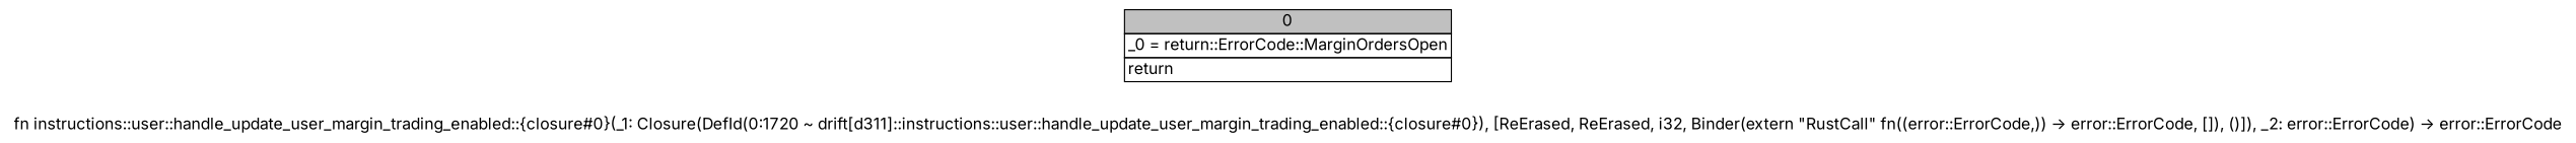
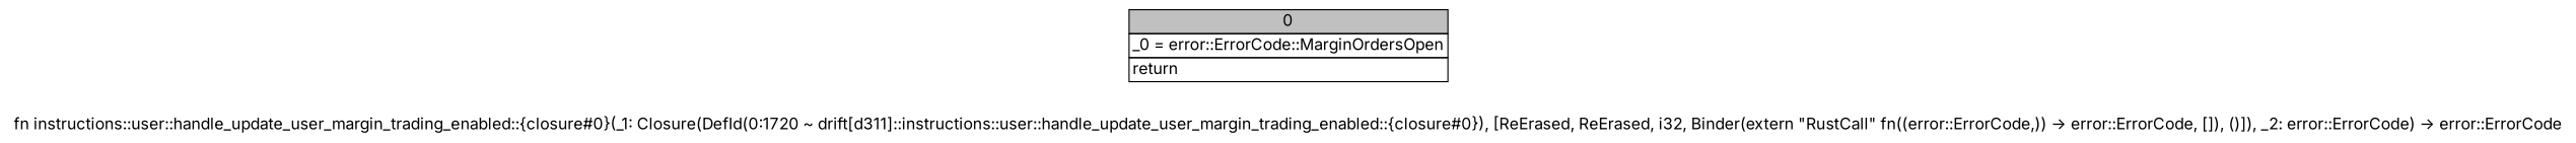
  digraph {
    fontname=Inter
    label=<fn instructions::user::handle_update_user_margin_trading_enabled::{closure#0}(_1: Closure(DefId(0:1720 ~ drift[d311]::instructions::user::handle_update_user_margin_trading_enabled::{closure#0}), [ReErased, ReErased, i32, Binder(extern &quot;RustCall&quot; fn((error::ErrorCode,)) -&gt; error::ErrorCode, []), ()]), _2: error::ErrorCode) -&gt; error::ErrorCode<br align="left"/>>
-   n1 [fontname=Inter label=<<table border="0" cellborder="1" cellspacing="0"><tr><td bgcolor="gray" align="center" colspan="1">0</td></tr><tr><td align="left" balign="left">_0 = return::ErrorCode::MarginOrdersOpen<br/></td></tr><tr><td align="left">return</td></tr></table>> shape=none]
+   n1 [fontname=Inter label=<<table border="0" cellborder="1" cellspacing="0"><tr><td bgcolor="gray" align="center" colspan="1">0</td></tr><tr><td align="left" balign="left">_0 = error::ErrorCode::MarginOrdersOpen<br/></td></tr><tr><td align="left">return</td></tr></table>> shape=none]
  }
